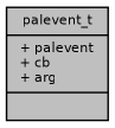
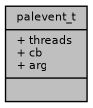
  digraph {
-   n1 [color=black fillcolor=grey75 fontcolor=black fontname=Helvetica fontsize=8 height=0.2 label="{palevent_t\n|+ palevent\l+ cb\l+ arg\l|}" shape=record style=filled width=0.4]
+   n1 [color=black fillcolor=grey75 fontcolor=black fontname=Helvetica fontsize=8 height=0.2 label="{palevent_t\n|+ threads\l+ cb\l+ arg\l|}" shape=record style=filled width=0.4]
  }
